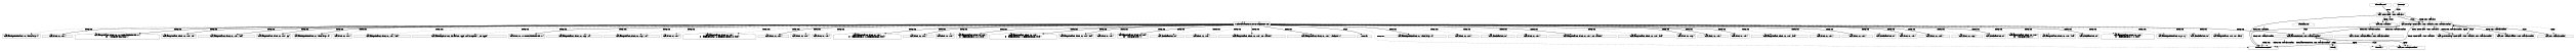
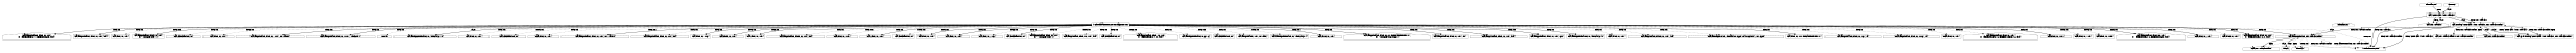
  digraph {
    node [shape=house]
    edge [arrowhead=box style=bold]
    n1 [label="(Call,file_oomem(ms, ms->search.rm_len))"]
    n2 [label="(Call,ms->search.rm_len)"]
    n3 [label="(MethodReturn,INT)"]
    n4 [label="(Block,)" shape=box]
    n5 [label="(Literal,1)"]
    n6 [label="(MethodParameterIn,struct magic_set *ms)" shape=box]
    n7 [label="(Call,file_signextend(ms, m, (uint64_t)p->h))"]
    n8 [label="(Call,F(ms, m, \"%s\"))"]
    n9 [label="(Call,check_fmt(ms, m))"]
    n10 [label="(Call,F(ms, m, \"%s\"))"]
    n11 [label="(Call,file_printf(ms, F(ms, m, \"%s\"), m->value.s))"]
    n12 [label="(Call,file_printf(ms, F(ms, m, \"%s\"), buf))"]
    n13 [label="(Call,F(ms, m, \"%g\"))" shape=box]
    n14 [label="(Call,F(ms, m, \"%s\"))"]
    n15 [label="(Call,F(ms, m, \"%s\"))" shape=box]
    n16 [label="(Call,file_printf(ms, F(ms, m, \"%s\"), buf))"]
    n17 [label="(Call,F(ms, m, \"%s\"))"]
    n18 [label="(Call,F(ms, m, \"%u\"))"]
    n19 [label="(Call,check_fmt(ms, m))" shape=box]
    n20 [label="(Call,F(ms, m, \"%s\"))" shape=box]
    n21 [label="(Call,F(ms, m, \"%d\"))"]
    n22 [label="(Call,F(ms, m, \"%g\"))"]
    n23 [label="(Call,check_fmt(ms, m))" shape=box]
    n24 [label="(Call,file_printf(ms, F(ms, m, \"%u\"),\n\t\t\t    (unsigned short) v))" shape=box]
    n25 [label="(Call,file_printf(ms, F(ms, m, \"%s\"), buf))" shape=box]
    n26 [label="(Call,check_fmt(ms, m))" shape=box]
    n27 [label="(Call,file_printf(ms, F(ms, m, \"%s\"),\n\t\t    file_fmttime(p->l, 0, tbuf)))"]
    n28 [label="(Call,file_signextend(ms, m, p->q))" shape=box]
    n29 [label="(Call,check_fmt(ms, m))" shape=box]
    n30 [label="(Call,file_printf(ms, \"%s\", m->desc))" shape=box]
    n31 [label="(Call,file_signextend(ms, m, (uint64_t)p->l))" shape=box]
    n32 [label="(Call,F(ms, m, \"%s\"))"]
    n33 [label="(Call,file_printf(ms, F(ms, m, \"%\" INT64_T_FORMAT \"u\"),\n\t\t\t    (unsigned long long) v))"]
    n34 [label="(Call,file_printf(ms, F(ms, m, \"%s\"), str))" shape=box]
    n35 [label="(Call,file_printf(ms, F(ms, m, \"%s\"), buf))"]
    n36 [label="(Call,file_printf(ms, F(ms, m, \"%s\"), cp))" shape=box]
    n37 [label="(Call,file_signextend(ms, m, (uint64_t)p->b))" shape=box]
    n38 [label="(Call,F(ms, m, \"%s\"))" shape=box]
    n39 [label="(Call,file_printf(ms, F(ms, m, \"%s\"), buf))"]
    n40 [label="(Call,file_magerror(ms, \"invalid m->type (%d) in mprint()\", m->type))"]
    n41 [label="(Call,F(ms, m, \"%\" INT64_T_FORMAT \"u\"))" shape=box]
    n42 [label="(Call,file_printf(ms, F(ms, m, \"%g\"), vf))"]
    n43 [label="(Call,file_printf(ms, F(ms, m, \"%g\"), vd))"]
    n44 [label="(Call,F(ms, m, \"%s\"))" shape=box]
    n45 [label="(Call,file_printf(ms, F(ms, m, \"%s\"),\n\t\t    file_fmttime(p->q, FILE_T_WINDOWS, tbuf)))"]
    n46 [label="(Call,F(ms, m, \"%u\"))"]
    n47 [label="(Call,F(ms, m, \"%s\"))" shape=box]
    n48 [label="(Call,F(ms, m, \"%s\"))" shape=box]
    n49 [label="(Call,file_printf(ms, F(ms, m, \"%s\"),\n\t\t    file_fmttime(p->q, FILE_T_LOCAL, tbuf)))"]
    n50 [label="(Call,F(ms, m, \"%s\"))"]
    n51 [label="(Call,F(ms, m, \"%s\"))" shape=box]
    n52 [label="(Call,file_printf(ms, F(ms, m, \"%s\"),\n\t\t    file_fmttime(p->q, 0, tbuf)))" shape=box]
    n53 [label="(Call,file_printf(ms, F(ms, m, \"%s\"),\n\t\t    file_fmttime(p->l, FILE_T_LOCAL, tbuf)))"]
    n54 [label="(Call,file_printf(ms, F(ms, m, \"%s\"), buf))" shape=box]
    n55 [label="(Call,F(ms, m, \"%s\"))" shape=box]
    n56 [label="(Call,file_printf(ms, F(ms, m, \"%d\"),\n\t\t\t    (unsigned char) v))" shape=box]
    n57 [label="(Call,check_fmt(ms, m))"]
    n58 [label="(Call,F(ms, m, \"%s\"))"]
    n59 [label="(Call,file_printf(ms, F(ms, m, \"%s\"), m->value.s))"]
    n60 [label="(Call,file_printf(ms, F(ms, m, \"%u\"), (uint32_t) v))"]
    n61 [label=1000151]
    n62 [label="(Call,strndup((const char *)ms->search.s, ms->search.rm_len))" shape=box]
    n63 [label="(Call,ms->search.offset + ms->search.rm_len)" shape=box]
    n64 [label="(Call,ms->search.rm_len)"]
    n65 [label="(Call,cp = strndup((const char *)ms->search.s, ms->search.rm_len))" shape=box]
-   n66 [label="(Call,t = ms->search.offset + ms->search.rm_len)"]
    n67 [label="(Call,(const char *)ms->search.s)" shape=box]
    n68 [label="(Call,ms->search.s)"]
    n69 [label="(Identifier,ms)"]
    n70 [label="(Identifier,ms)"]
    n71 [label=1300860]
    n1 -> n2 [label="CFG: "]
    n1 -> n3 [arrowhead=diamond label="DDG: ms->search.rm_len" style=dashed]
    n1 -> n3 [label="DDG: file_oomem(ms, ms->search.rm_len)" style=dashed]
    n1 -> n3 [label="DDG: ms" style=dashed]
    n1 -> n4 [label="AST: "]
    n1 -> n5 [arrowhead=diamond label="CFG: " style=dashed]
    n2 -> n1 [arrowhead=diamond label="AST: " style=dashed]
    n6 -> n1 [label="DDG: ms"]
    n6 -> n3 [label="DDG: ms" style=dashed]
    n6 -> n7 [label="DDG: ms"]
    n6 -> n8 [arrowhead=diamond label="DDG: ms" style=dashed]
    n6 -> n9 [label="DDG: ms" style=dashed]
    n6 -> n10 [label="DDG: ms" style=dashed]
    n6 -> n11 [arrowhead=diamond label="DDG: ms"]
    n6 -> n12 [arrowhead=diamond label="DDG: ms" style=dashed]
    n6 -> n13 [label="DDG: ms"]
    n6 -> n14 [arrowhead=diamond label="DDG: ms"]
    n6 -> n15 [label="DDG: ms"]
    n6 -> n16 [label="DDG: ms" style=dashed]
    n6 -> n17 [arrowhead=diamond label="DDG: ms" style=dashed]
    n6 -> n18 [arrowhead=diamond label="DDG: ms"]
    n6 -> n19 [arrowhead=diamond label="DDG: ms" style=dashed]
    n6 -> n20 [label="DDG: ms"]
    n6 -> n21 [label="DDG: ms"]
    n6 -> n22 [label="DDG: ms" style=dashed]
    n6 -> n23 [arrowhead=diamond label="DDG: ms"]
    n6 -> n24 [arrowhead=diamond label="DDG: ms" style=dashed]
    n6 -> n25 [arrowhead=diamond label="DDG: ms" style=dashed]
    n6 -> n26 [arrowhead=diamond label="DDG: ms"]
    n6 -> n27 [arrowhead=diamond label="DDG: ms" style=dashed]
    n6 -> n28 [arrowhead=diamond label="DDG: ms" style=dashed]
    n6 -> n29 [label="DDG: ms" style=dashed]
    n6 -> n30 [label="DDG: ms" style=dashed]
    n6 -> n31 [label="DDG: ms" style=dashed]
    n6 -> n32 [arrowhead=diamond label="DDG: ms"]
    n6 -> n33 [label="DDG: ms"]
    n6 -> n34 [label="DDG: ms"]
    n6 -> n35 [arrowhead=diamond label="DDG: ms"]
    n6 -> n36 [label="DDG: ms"]
    n6 -> n37 [label="DDG: ms"]
    n6 -> n38 [label="DDG: ms" style=dashed]
    n6 -> n39 [label="DDG: ms" style=dashed]
    n6 -> n40 [label="DDG: ms" style=dashed]
    n6 -> n41 [label="DDG: ms"]
    n6 -> n42 [arrowhead=diamond label="DDG: ms" style=dashed]
    n6 -> n43 [label="DDG: ms" style=dashed]
    n6 -> n44 [arrowhead=diamond label="DDG: ms" style=dashed]
    n6 -> n45 [label="DDG: ms" style=dashed]
    n6 -> n46 [label="DDG: ms"]
    n6 -> n47 [label="DDG: ms" style=dashed]
    n6 -> n48 [arrowhead=diamond label="DDG: ms" style=dashed]
    n6 -> n49 [arrowhead=diamond label="DDG: ms"]
    n6 -> n50 [arrowhead=diamond label="DDG: ms"]
    n6 -> n51 [arrowhead=diamond label="DDG: ms" style=dashed]
    n6 -> n52 [arrowhead=diamond label="DDG: ms"]
    n6 -> n53 [label="DDG: ms"]
    n6 -> n54 [label="DDG: ms"]
    n6 -> n55 [arrowhead=diamond label="DDG: ms" style=dashed]
    n6 -> n56 [arrowhead=diamond label="DDG: ms"]
    n6 -> n57 [label="DDG: ms" style=dashed]
    n6 -> n58 [label="DDG: ms" style=dashed]
    n6 -> n59 [arrowhead=diamond label="DDG: ms"]
    n6 -> n60 [arrowhead=diamond label="DDG: ms"]
-   n6 -> n61 [arrowhead=diamond label="AST: "]
+   n6 -> n61 [arrowhead=diamond label="AST: " style=dashed]
    n62 -> n1 [arrowhead=diamond label="DDG: ms->search.rm_len"]
    n62 -> n3 [label="DDG: ms->search.rm_len"]
    n62 -> n3 [label="DDG: (const char *)ms->search.s"]
    n62 -> n63 [label="DDG: ms->search.rm_len"]
    n62 -> n64 [arrowhead=diamond label="CFG: " style=dashed]
    n62 -> n65 [arrowhead=diamond label="AST: "]
    n62 -> n65 [arrowhead=diamond label="DDG: (const char *)ms->search.s" style=dashed]
    n62 -> n65 [arrowhead=diamond label="DDG: ms->search.rm_len"]
-   n62 -> n66 [label="DDG: ms->search.rm_len" style=dashed]
    n64 -> n62 [arrowhead=diamond label="AST: "]
    n65 -> n62 [arrowhead=diamond label="CFG: " style=dashed]
    n67 -> n3 [arrowhead=diamond label="DDG: ms->search.s"]
    n67 -> n62 [label="AST: "]
    n67 -> n62 [arrowhead=diamond label="DDG: ms->search.s"]
    n67 -> n68 [arrowhead=diamond label="CFG: "]
    n68 -> n67 [label="AST: "]
    n69 -> n67 [arrowhead=diamond label="CFG: "]
    n70 -> n1 [label="AST: " style=dashed]
    n71 -> n67 [label="AST: "]
  }
